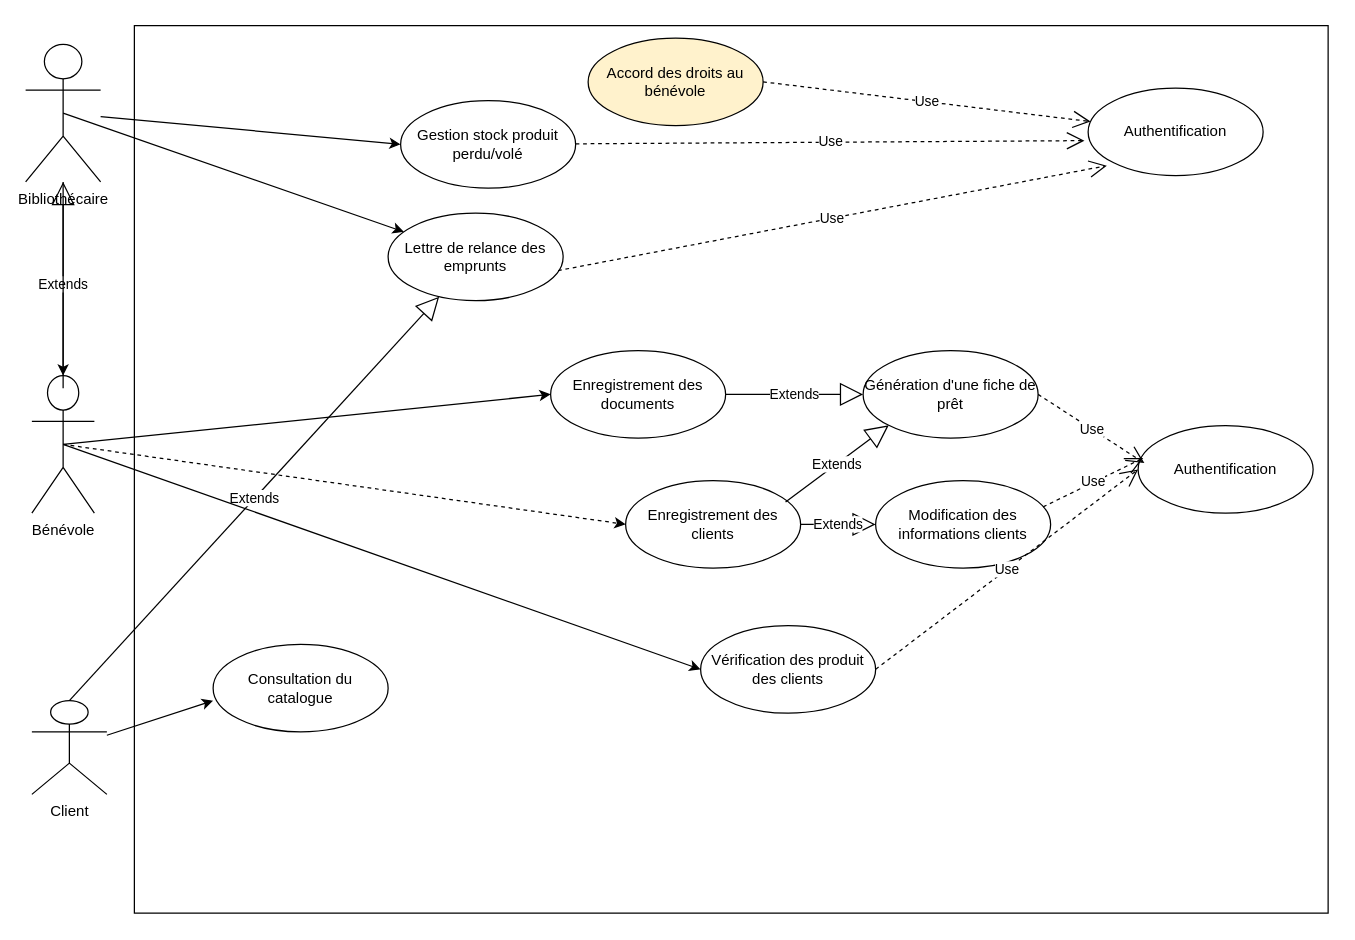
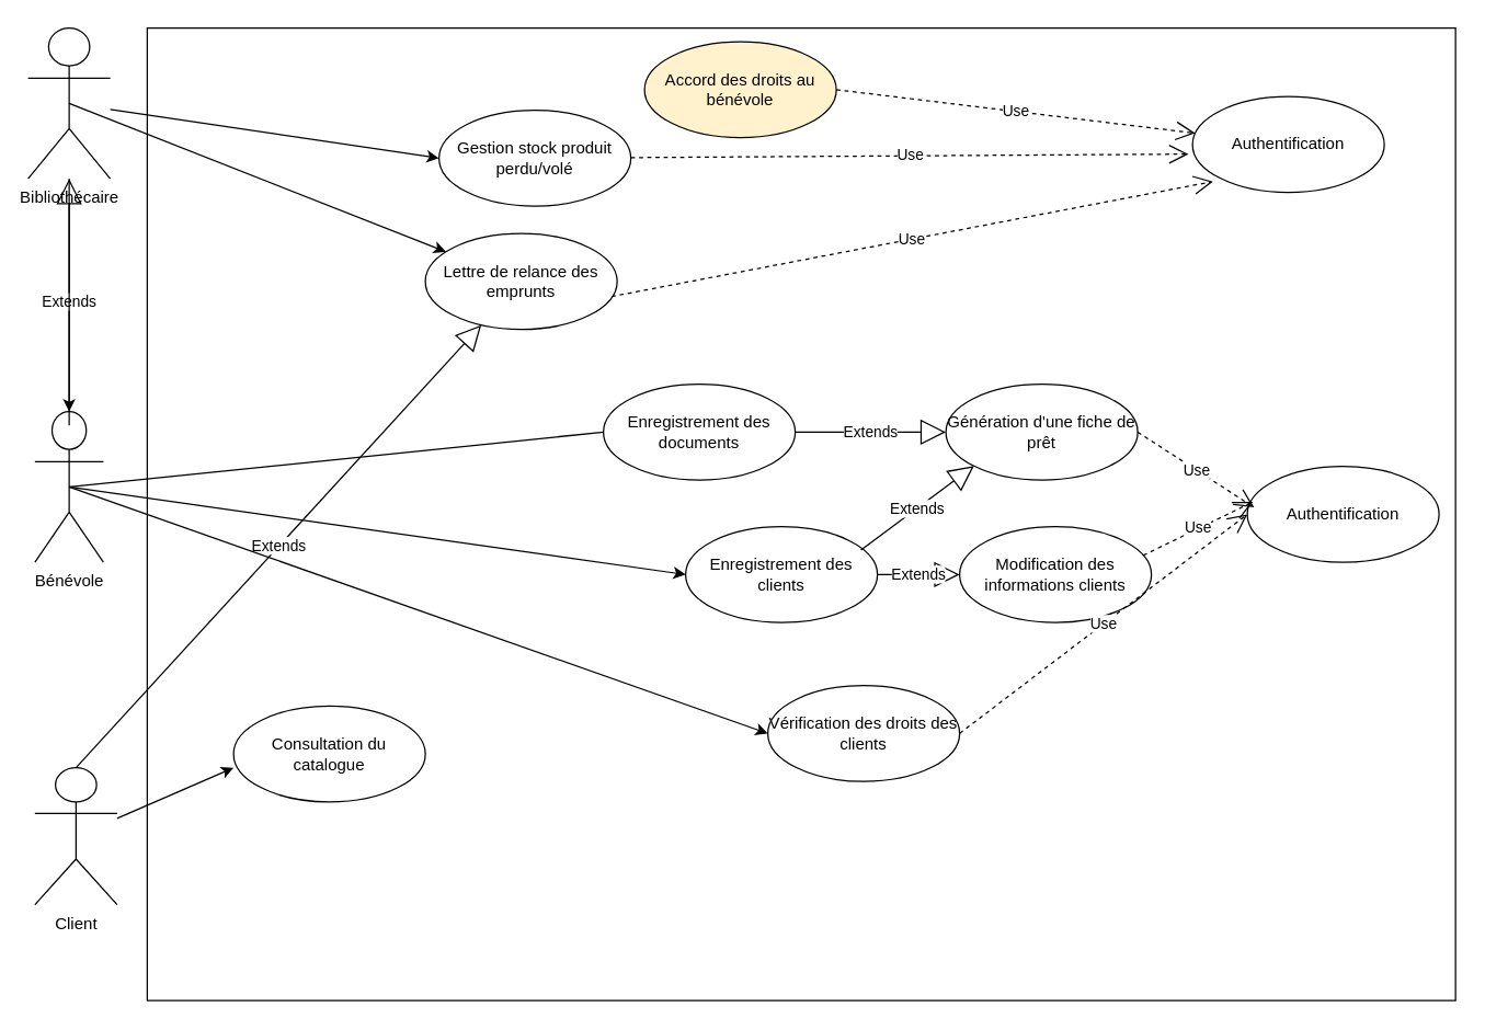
  <mxCell id="0" />
  <mxCell id="1" parent="0" />
  <mxCell id="2" value="" style="rounded=0;whiteSpace=wrap;html=1;" parent="1" vertex="1"><mxGeometry x="107" y="20" width="955" height="710" as="geometry" /></mxCell>
- <mxCell id="3" value="Bibliothécaire" style="shape=umlActor;verticalLabelPosition=bottom;verticalAlign=top;html=1;outlineConnect=0;" parent="1" vertex="1"><mxGeometry x="20" y="35" width="60" height="110" as="geometry" /></mxCell>
+ <mxCell id="3" value="Bibliothécaire" style="shape=umlActor;verticalLabelPosition=bottom;verticalAlign=top;html=1;outlineConnect=0;" parent="1" vertex="1"><mxGeometry x="20" y="20" width="60" height="110" as="geometry" /></mxCell>
  <mxCell id="4" value="Bénévole" style="shape=umlActor;verticalLabelPosition=bottom;verticalAlign=top;html=1;outlineConnect=0;" parent="1" vertex="1"><mxGeometry x="25" y="300" width="50" height="110" as="geometry" /></mxCell>
- <mxCell id="5" value="Client" style="shape=umlActor;verticalLabelPosition=bottom;verticalAlign=top;html=1;outlineConnect=0;" parent="1" vertex="1"><mxGeometry x="25" y="560" width="60" height="75" as="geometry" /></mxCell>
+ <mxCell id="5" value="Client" style="shape=umlActor;verticalLabelPosition=bottom;verticalAlign=top;html=1;outlineConnect=0;" parent="1" vertex="1"><mxGeometry x="25" y="560" width="60" height="100" as="geometry" /></mxCell>
  <mxCell id="6" value="Consultation du catalogue" style="ellipse;whiteSpace=wrap;html=1;" parent="1" vertex="1"><mxGeometry x="170" y="515" width="140" height="70" as="geometry" /></mxCell>
  <mxCell id="7" value="Enregistrement des documents" style="ellipse;whiteSpace=wrap;html=1;" parent="1" vertex="1"><mxGeometry x="440" y="280" width="140" height="70" as="geometry" /></mxCell>
  <mxCell id="8" value="Enregistrement des clients" style="ellipse;whiteSpace=wrap;html=1;" parent="1" vertex="1"><mxGeometry x="500" y="384" width="140" height="70" as="geometry" /></mxCell>
  <mxCell id="9" value="Gestion stock produit perdu/volé" style="ellipse;whiteSpace=wrap;html=1;" parent="1" vertex="1"><mxGeometry x="320" y="80" width="140" height="70" as="geometry" /></mxCell>
  <mxCell id="10" value="Accord des droits au bénévole" style="ellipse;whiteSpace=wrap;html=1;fillColor=#fff2cc;" parent="1" vertex="1"><mxGeometry x="470" y="30" width="140" height="70" as="geometry" /></mxCell>
  <mxCell id="11" value="Lettre de relance des emprunts" style="ellipse;whiteSpace=wrap;html=1;" parent="1" vertex="1"><mxGeometry x="310" y="170" width="140" height="70" as="geometry" /></mxCell>
  <mxCell id="12" style="edgeStyle=orthogonalEdgeStyle;rounded=0;orthogonalLoop=1;jettySize=auto;html=1;exitX=0.5;exitY=1;exitDx=0;exitDy=0;" parent="1" source="11" target="11" edge="1"><mxGeometry relative="1" as="geometry" /></mxCell>
- <mxCell id="13" value="Vérification des produit des clients" style="ellipse;whiteSpace=wrap;html=1;" parent="1" vertex="1"><mxGeometry x="560" y="500" width="140" height="70" as="geometry" /></mxCell>
+ <mxCell id="13" value="Vérification des droits des clients" style="ellipse;whiteSpace=wrap;html=1;" parent="1" vertex="1"><mxGeometry x="560" y="500" width="140" height="70" as="geometry" /></mxCell>
  <mxCell id="14" value="Modification des informations clients" style="ellipse;whiteSpace=wrap;html=1;" parent="1" vertex="1"><mxGeometry x="700" y="384" width="140" height="70" as="geometry" /></mxCell>
  <mxCell id="15" value="Génération d'une fiche de prêt" style="ellipse;whiteSpace=wrap;html=1;" parent="1" vertex="1"><mxGeometry x="690" y="280" width="140" height="70" as="geometry" /></mxCell>
  <mxCell id="16" value="" style="endArrow=classic;html=1;entryX=0;entryY=0.643;entryDx=0;entryDy=0;entryPerimeter=0;" parent="1" source="5" target="6" edge="1"><mxGeometry width="50" height="50" relative="1" as="geometry"><mxPoint x="440" y="320" as="sourcePoint" /><mxPoint x="490" y="270" as="targetPoint" /></mxGeometry></mxCell>
  <mxCell id="17" value="Extends" style="endArrow=block;endSize=16;endFill=0;html=1;" parent="1" target="3" edge="1"><mxGeometry width="160" relative="1" as="geometry"><mxPoint x="50" y="310" as="sourcePoint" /><mxPoint x="650" y="360" as="targetPoint" /></mxGeometry></mxCell>
  <mxCell id="18" value="Extends" style="endArrow=block;endSize=16;endFill=0;html=1;exitX=0.5;exitY=0;exitDx=0;exitDy=0;exitPerimeter=0;" parent="1" source="5" target="11" edge="1"><mxGeometry width="160" relative="1" as="geometry"><mxPoint x="490" y="360" as="sourcePoint" /><mxPoint x="650" y="360" as="targetPoint" /></mxGeometry></mxCell>
  <mxCell id="19" value="Authentification" style="ellipse;whiteSpace=wrap;html=1;" parent="1" vertex="1"><mxGeometry x="870" y="70" width="140" height="70" as="geometry" /></mxCell>
  <mxCell id="20" value="Authentification" style="ellipse;whiteSpace=wrap;html=1;" parent="1" vertex="1"><mxGeometry x="910" y="340" width="140" height="70" as="geometry" /></mxCell>
  <mxCell id="21" value="Extends" style="endArrow=block;endSize=16;endFill=0;html=1;exitX=1;exitY=0.5;exitDx=0;exitDy=0;entryX=0;entryY=0.5;entryDx=0;entryDy=0;" edge="1" parent="1" source="7" target="15"><mxGeometry width="160" relative="1" as="geometry"><mxPoint x="440" y="230" as="sourcePoint" /><mxPoint x="600" y="230" as="targetPoint" /></mxGeometry></mxCell>
  <mxCell id="22" value="Extends" style="endArrow=block;endSize=16;endFill=0;html=1;exitX=0.914;exitY=0.243;exitDx=0;exitDy=0;exitPerimeter=0;entryX=0;entryY=1;entryDx=0;entryDy=0;" edge="1" parent="1" source="8" target="15"><mxGeometry width="160" relative="1" as="geometry"><mxPoint x="440" y="230" as="sourcePoint" /><mxPoint x="600" y="230" as="targetPoint" /></mxGeometry></mxCell>
  <mxCell id="23" value="Extends" style="endArrow=block;endSize=16;endFill=0;html=1;exitX=1;exitY=0.5;exitDx=0;exitDy=0;" edge="1" parent="1" source="8" target="14"><mxGeometry width="160" relative="1" as="geometry"><mxPoint x="440" y="230" as="sourcePoint" /><mxPoint x="600" y="230" as="targetPoint" /></mxGeometry></mxCell>
  <mxCell id="24" value="Use" style="endArrow=open;endSize=12;dashed=1;html=1;exitX=1;exitY=0.5;exitDx=0;exitDy=0;" edge="1" parent="1" source="10" target="19"><mxGeometry width="160" relative="1" as="geometry"><mxPoint x="440" y="230" as="sourcePoint" /><mxPoint x="600" y="230" as="targetPoint" /></mxGeometry></mxCell>
  <mxCell id="25" value="Use" style="endArrow=open;endSize=12;dashed=1;html=1;entryX=-0.021;entryY=0.6;entryDx=0;entryDy=0;entryPerimeter=0;" edge="1" parent="1" source="9" target="19"><mxGeometry width="160" relative="1" as="geometry"><mxPoint x="620" y="75" as="sourcePoint" /><mxPoint x="881.97" y="106.754" as="targetPoint" /></mxGeometry></mxCell>
  <mxCell id="26" value="Use" style="endArrow=open;endSize=12;dashed=1;html=1;exitX=0.971;exitY=0.657;exitDx=0;exitDy=0;exitPerimeter=0;entryX=0.107;entryY=0.886;entryDx=0;entryDy=0;entryPerimeter=0;" edge="1" parent="1" source="11" target="19"><mxGeometry width="160" relative="1" as="geometry"><mxPoint x="630" y="85" as="sourcePoint" /><mxPoint x="891.97" y="116.754" as="targetPoint" /></mxGeometry></mxCell>
  <mxCell id="27" value="" style="endArrow=classic;html=1;" edge="1" parent="1" source="3" target="4"><mxGeometry width="50" height="50" relative="1" as="geometry"><mxPoint x="500" y="260" as="sourcePoint" /><mxPoint x="550" y="210" as="targetPoint" /></mxGeometry></mxCell>
  <mxCell id="28" value="" style="endArrow=classic;html=1;entryX=0;entryY=0.5;entryDx=0;entryDy=0;" edge="1" parent="1" source="3" target="9"><mxGeometry width="50" height="50" relative="1" as="geometry"><mxPoint x="90" y="84.388" as="sourcePoint" /><mxPoint x="480.058" y="76.427" as="targetPoint" /></mxGeometry></mxCell>
  <mxCell id="29" value="" style="endArrow=classic;html=1;exitX=0.5;exitY=0.5;exitDx=0;exitDy=0;exitPerimeter=0;" edge="1" parent="1" source="3" target="11"><mxGeometry width="50" height="50" relative="1" as="geometry"><mxPoint x="100" y="94.388" as="sourcePoint" /><mxPoint x="490.058" y="86.427" as="targetPoint" /></mxGeometry></mxCell>
- <mxCell id="30" value="" style="endArrow=classic;html=1;exitX=0.5;exitY=0.5;exitDx=0;exitDy=0;exitPerimeter=0;entryX=0;entryY=0.5;entryDx=0;entryDy=0;" edge="1" parent="1" source="4" target="7"><mxGeometry width="50" height="50" relative="1" as="geometry"><mxPoint x="500" y="560" as="sourcePoint" /><mxPoint x="550" y="510" as="targetPoint" /></mxGeometry></mxCell>
- <mxCell id="31" value="" style="endArrow=classic;html=1;exitX=0.5;exitY=0.5;exitDx=0;exitDy=0;exitPerimeter=0;entryX=0;entryY=0.5;entryDx=0;entryDy=0;dashed=1;" edge="1" parent="1" source="4" target="8"><mxGeometry width="50" height="50" relative="1" as="geometry"><mxPoint x="60" y="365" as="sourcePoint" /><mxPoint x="450" y="325" as="targetPoint" /></mxGeometry></mxCell>
+ <mxCell id="30" value="" style="endArrow=none;html=1;exitX=0.5;exitY=0.5;exitDx=0;exitDy=0;exitPerimeter=0;entryX=0;entryY=0.5;entryDx=0;entryDy=0;" edge="1" parent="1" source="4" target="7"><mxGeometry width="50" height="50" relative="1" as="geometry"><mxPoint x="500" y="560" as="sourcePoint" /><mxPoint x="550" y="510" as="targetPoint" /></mxGeometry></mxCell>
+ <mxCell id="31" value="" style="endArrow=classic;html=1;exitX=0.5;exitY=0.5;exitDx=0;exitDy=0;exitPerimeter=0;entryX=0;entryY=0.5;entryDx=0;entryDy=0;" edge="1" parent="1" source="4" target="8"><mxGeometry width="50" height="50" relative="1" as="geometry"><mxPoint x="60" y="365" as="sourcePoint" /><mxPoint x="450" y="325" as="targetPoint" /></mxGeometry></mxCell>
  <mxCell id="32" value="" style="endArrow=classic;html=1;exitX=0.5;exitY=0.5;exitDx=0;exitDy=0;exitPerimeter=0;entryX=0;entryY=0.5;entryDx=0;entryDy=0;" edge="1" parent="1" source="4" target="13"><mxGeometry width="50" height="50" relative="1" as="geometry"><mxPoint x="70" y="375" as="sourcePoint" /><mxPoint x="460" y="335" as="targetPoint" /></mxGeometry></mxCell>
  <mxCell id="33" value="Use" style="endArrow=open;endSize=12;dashed=1;html=1;exitX=1;exitY=0.5;exitDx=0;exitDy=0;entryX=0;entryY=0.5;entryDx=0;entryDy=0;" edge="1" parent="1" source="13" target="20"><mxGeometry width="160" relative="1" as="geometry"><mxPoint x="455.94" y="225.99" as="sourcePoint" /><mxPoint x="894.98" y="142.02" as="targetPoint" /></mxGeometry></mxCell>
  <mxCell id="34" value="Use" style="endArrow=open;endSize=12;dashed=1;html=1;exitX=0.957;exitY=0.3;exitDx=0;exitDy=0;exitPerimeter=0;entryX=0.029;entryY=0.371;entryDx=0;entryDy=0;entryPerimeter=0;" edge="1" parent="1" source="14" target="20"><mxGeometry width="160" relative="1" as="geometry"><mxPoint x="465.94" y="235.99" as="sourcePoint" /><mxPoint x="904.98" y="152.02" as="targetPoint" /></mxGeometry></mxCell>
  <mxCell id="35" value="Use" style="endArrow=open;endSize=12;dashed=1;html=1;exitX=1;exitY=0.5;exitDx=0;exitDy=0;" edge="1" parent="1" source="15"><mxGeometry width="160" relative="1" as="geometry"><mxPoint x="475.94" y="245.99" as="sourcePoint" /><mxPoint x="915" y="370" as="targetPoint" /></mxGeometry></mxCell>
